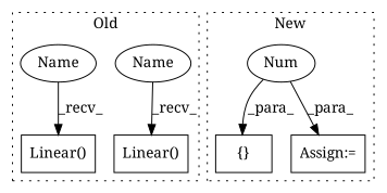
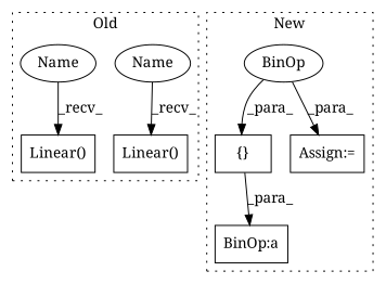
  digraph {
    fontname="Noto Serif"
    node [a=75 fontname="Noto Serif" l=3 shape=box]
    edge [fontname="Noto Serif"]
    n1 [l="10,1" label="Linear()" s="1257,1309"]
    n2 [l="10,1" label="Linear()" s="1403,1455"]
    n3 [a=87 l=2 label=Name s=1257 shape=ellipse]
    n4 [a=87 l=2 label=Name s=1403 shape=ellipse]
    n5 [a=59 l="1,0" label="{}" s="939,943"]
    n6 [a=68 label="Assign:=" s=936]
-   n8 [a=76 label=Num s=940 shape=ellipse]
+   n7 [a=82 label="BinOp:a" s=944]
+   n8 [a=76 label=BinOp s=940 shape=ellipse]
    subgraph cluster_1 {
      label=Old
      style=dotted
      n1
      n2
      n3
      n4
    }
    subgraph cluster_2 {
      label=New
      style=dotted
      n5
      n6
+     n7
      n8
    }
    n3 -> n1 [label=_recv_]
    n4 -> n2 [label=_recv_]
+   n5 -> n7 [label=_para_]
    n8 -> n5 [label=_para_]
    n8 -> n6 [label=_para_]
  }
